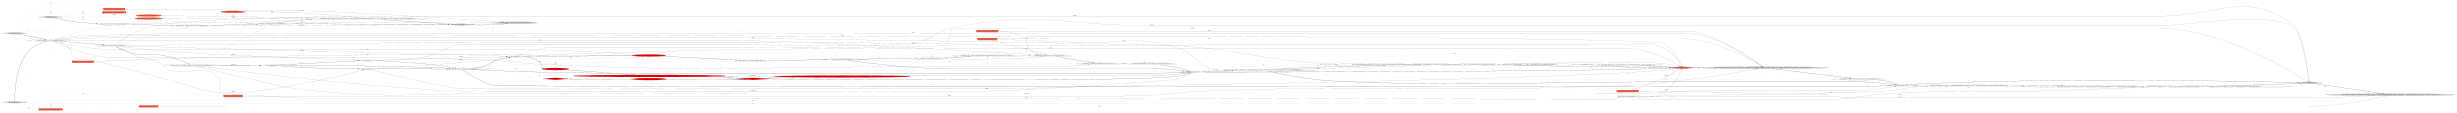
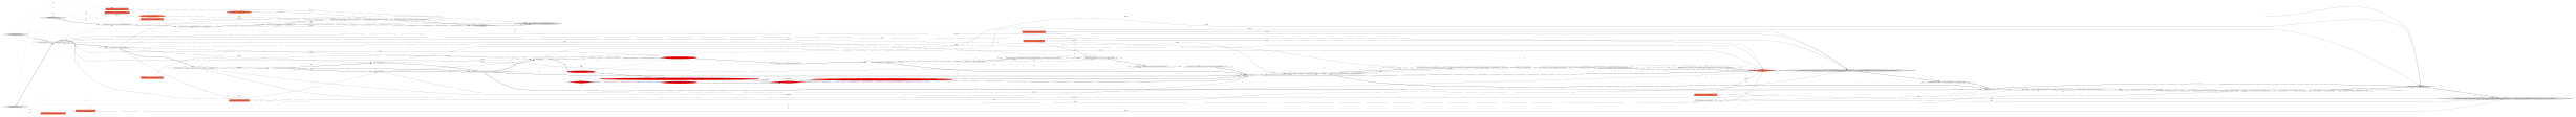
  digraph {
    fontname=Roboto
    rankdir=LR
    node [fillcolor=white fontname=Roboto shape=ellipse style=filled]
    edge [fontname=Roboto style=bold]
    n1 [label="int totalProps = command.getProperties().size()@@@4@@@['1', '1', '0']"]
    n2 [label="boolean hasComment = command.getProperty(\"comment\") != null@@@4@@@['0', '0', '1']"]
    n3 [label="totalProps--@@@8@@@['1', '1', '0']"]
    n4 [label="totalProps--@@@6@@@['0', '1', '0']"]
    n5 [label="totalProps--@@@6@@@['1', '0', '0']"]
    n6 [fillcolor=lightgray label="totalProps > 0@@@32@@@['1', '0', '0']" shape=diamond]
    n7 [fillcolor=tomato label="totalProps > 0@@@23@@@['1', '1', '0']" shape=diamond]
    n8 [label="boolean hasComment = command.getProperty(DBConstants.PROP_ID_DESCRIPTION) != null@@@5@@@['1', '1', '0']"]
    n9 [label="!hasComment || command.getProperties().size() > 1@@@5@@@['0', '0', '1']" shape=diamond]
    n10 [fillcolor=lightgray label="hasComment@@@8@@@['0', '0', '1']" shape=diamond]
    n11 [fillcolor=red label="String oldConstraintName = null@@@9@@@['1', '0', '0']"]
    n12 [fillcolor=red label="addDropConstraintAction(actionList,column)@@@9@@@['0', '1', '0']"]
    n13 [label="column.isPersisted() && command.hasProperty(\"defaultValue\")@@@7@@@['1', '1', '0']" shape=diamond]
    n14 [fillcolor=lightgray label="actionList.add(new SQLDatabasePersistAction(\"Modify column\",\"ALTER TABLE \" + column.getTable().getFullyQualifiedName(DBPEvaluationContext.DDL) + \" ALTER COLUMN \" + getNestedDeclaration(monitor,column.getTable(),command,options)))@@@33@@@['1', '0', '0']"]
    n15 [fillcolor=lightgray label="actionList.add(new SQLDatabasePersistAction(\"Modify column\",\"ALTER TABLE \" + column.getTable().getFullyQualifiedName(DBPEvaluationContext.DDL) + \" ALTER COLUMN \" + getNestedDeclaration(monitor,column.getTable(),command,options)))@@@24@@@['1', '1', '0']"]
    n16 [label="hasComment@@@19@@@['1', '1', '0']" shape=diamond]
    n17 [label="hasComment@@@6@@@['1', '1', '0']" shape=diamond]
    n18 [label="hasComment@@@28@@@['1', '0', '0']" shape=diamond]
    n19 [label="actionList.add(new SQLDatabasePersistAction(\"Modify column\",\"ALTER TABLE \" + column.getTable().getFullyQualifiedName(DBPEvaluationContext.DDL) + \" MODIFY \" + getNestedDeclaration(monitor,column.getTable(),command,options)))@@@6@@@['0', '0', '1']"]
    n20 [fillcolor=lightgray label="addColumnCommentAction(actionList,column,column.getTable())@@@9@@@['0', '0', '1']"]
    n21 [fillcolor=red label="actionList.add(new SQLDatabasePersistAction(\"Drop default constraint\",\"ALTER TABLE \" + column.getTable().getFullyQualifiedName(DBPEvaluationContext.DDL) + \" DROP CONSTRAINT \" + DBUtils.getQuotedIdentifier(column.getDataSource(),oldConstraintName)))@@@17@@@['1', '0', '0']"]
    n22 [label="actionList.add(new SQLDatabasePersistAction(\"Add column comment\",\"EXEC \" + SQLServerUtils.getSystemTableName(column.getTable().getDatabase(),isUpdate? \"sp_updateextendedproperty\": \"sp_addextendedproperty\") + \" 'MS_Description', \" + SQLUtils.quoteString(column,column.getDescription()) + \",\" + \" 'schema', \" + SQLUtils.quoteString(column,column.getTable().getSchema().getName()) + \",\" + \" 'table', \" + SQLUtils.quoteString(column,column.getTable().getName()) + \",\" + \" 'column', \" + SQLUtils.quoteString(column,column.getName())))@@@21@@@['1', '1', '0']"]
    n23 [label="boolean isUpdate = SQLServerUtils.isCommentSet(monitor,column.getTable().getDatabase(),SQLServerObjectClass.OBJECT_OR_COLUMN,column.getTable().getObjectId(),column.getObjectId())@@@20@@@['1', '1', '0']"]
    n24 [label="final OracleTableColumn column = command.getObject()@@@3@@@['0', '0', '1']"]
    n25 [label="sql.append(\"ALTER TABLE \").append(column.getTable().getFullyQualifiedName(DBPEvaluationContext.DDL)).append(\" ADD \")@@@22@@@['1', '0', '0']"]
    n26 [fillcolor=red label="oldConstraintName = JDBCUtils.queryString(session,\"SELECT name FROM \" + SQLServerUtils.getSystemTableName(column.getTable().getDatabase(),\"DEFAULT_CONSTRAINTS\") + \" WHERE PARENT_OBJECT_ID = ? AND PARENT_COLUMN_ID = ?\",column.getTable().getObjectId(),column.getObjectId())@@@11@@@['1', '0', '0']"]
    n27 [label="String defaultValue = column.getDefaultValue()@@@10@@@['0', '1', '0']"]
    n28 [fillcolor=red label="oldConstraintName != null@@@16@@@['1', '0', '0']" shape=diamond]
    n29 [label="!CommonUtils.isEmpty(defaultValue)@@@11@@@['0', '1', '0']" shape=diamond]
    n30 [label="DBRProgressMonitor monitor@@@2@@@['1', '0', '0']" shape=box]
    n31 [label="boolean isUpdate = SQLServerUtils.isCommentSet(monitor,column.getTable().getDatabase(),SQLServerObjectClass.OBJECT_OR_COLUMN,column.getTable().getObjectId(),column.getObjectId())@@@29@@@['1', '0', '0']"]
    n32 [label="actionList.add(new SQLDatabasePersistAction(\"Add column comment\",\"EXEC \" + SQLServerUtils.getSystemTableName(column.getTable().getDatabase(),isUpdate? \"sp_updateextendedproperty\": \"sp_addextendedproperty\") + \" 'MS_Description', \" + SQLUtils.quoteString(column,column.getDescription()) + \",\" + \" 'schema', \" + SQLUtils.quoteString(column,column.getTable().getSchema().getName()) + \",\" + \" 'table', \" + SQLUtils.quoteString(column,column.getTable().getName()) + \",\" + \" 'column', \" + SQLUtils.quoteString(column,column.getName())))@@@30@@@['1', '0', '0']"]
    n33 [fillcolor=red label="Exception e@@@13@@@['1', '0', '0']" shape=diamond]
    n34 [fillcolor=red label="log.error(\"Error reading default constraints\",e)@@@14@@@['1', '0', '0']"]
    n35 [label="StringBuilder sql = new StringBuilder()@@@12@@@['0', '1', '0']"]
    n36 [label="DefaultModifier.appendModifier(monitor,column,sql,command)@@@14@@@['0', '1', '0']"]
    n37 [label="actionList.add(new SQLDatabasePersistAction(\"Alter default value\",sql.toString()))@@@16@@@['0', '1', '0']"]
    n38 [label="sql.append(\"ALTER TABLE \").append(column.getTable().getFullyQualifiedName(DBPEvaluationContext.DDL)).append(\" ADD \")@@@13@@@['0', '1', '0']"]
    n39 [label="sql.append(\" FOR \").append(DBUtils.getQuotedIdentifier(column))@@@15@@@['0', '1', '0']"]
    n40 [fillcolor=tomato label="List<DBEPersistAction> actionList@@@2@@@['0', '1', '0']" shape=box]
    n41 [fillcolor=tomato label="Map<String,Object> options@@@2@@@['1', '0', '0']" shape=box]
    n42 [fillcolor=tomato label="ObjectChangeCommand command@@@2@@@['1', '0', '0']" shape=box]
    n43 [fillcolor=lightgray label="addObjectModifyActions['1', '0', '0']" shape=diamond]
    n44 [fillcolor=tomato label="DBCExecutionContext executionContext@@@2@@@['1', '0', '0']" shape=box]
    n45 [label="final SQLServerTableColumn column = command.getObject()@@@3@@@['1', '1', '0']"]
    n46 [fillcolor=tomato label="List<DBEPersistAction> actionList@@@2@@@['1', '1', '1']" shape=box]
    n47 [fillcolor=tomato label="DBRProgressMonitor monitor@@@2@@@['0', '1', '0']" shape=box]
    n48 [label="actionList.add(new SQLDatabasePersistAction(\"Alter default value\",sql.toString()))@@@25@@@['1', '0', '0']"]
-   n49 [fillcolor=tomato label="ObjectChangeCommand command@@@2@@@['0', '0', '1']"]
+   n49 [fillcolor=tomato label="ObjectChangeCommand command@@@2@@@['0', '0', '1']" shape=box]
    n50 [fillcolor=tomato label="Map<String,Object> options@@@2@@@['0', '0', '1']"]
    n51 [fillcolor=tomato label="Map<String,Object> options@@@2@@@['0', '1', '0']" shape=box]
    n52 [fillcolor=tomato label="DBCExecutionContext executionContext@@@2@@@['0', '0', '1']" shape=box]
    n53 [fillcolor=lightgray label="addObjectModifyActions['0', '0', '1']" shape=diamond]
    n54 [fillcolor=tomato label="DBRProgressMonitor monitor@@@2@@@['0', '0', '1']"]
    n55 [fillcolor=tomato label="ObjectChangeCommand command@@@2@@@['0', '1', '0']" shape=box]
    n56 [fillcolor=lightgray label="addObjectModifyActions['0', '1', '0']" shape=diamond]
    n1 -> n2 [label=0 style=dashed]
    n1 -> n3 [label=totalProps style=solid]
    n1 -> n4 [label=totalProps style=solid]
    n1 -> n5 [label=totalProps style=solid]
    n1 -> n6 [label=totalProps style=solid]
    n1 -> n7 [label=totalProps style=solid]
    n1 -> n8
    n2 -> n9
    n2 -> n10 [label=hasComment style=solid]
    n3 -> n6 [label=totalProps style=solid]
-   n7 -> n3 [label=totalProps style=solid]
+   n3 -> n7 [label=totalProps style=solid]
    n3 -> n11
    n3 -> n12
    n4 -> n3 [label=totalProps style=solid]
    n4 -> n7 [label=totalProps style=solid]
    n4 -> n13
    n5 -> n3 [label=totalProps style=solid]
    n5 -> n6 [label=totalProps style=solid]
    n5 -> n13
    n6 -> n14 [label=true style=dotted]
    n6 -> n14
    n7 -> n15 [label=true style=dotted]
    n7 -> n15
    n8 -> n9 [label=0 style=dashed]
    n8 -> n16 [label=hasComment style=solid]
    n8 -> n17 [label=hasComment style=solid]
    n8 -> n17
    n8 -> n18 [label=hasComment style=solid]
    n9 -> n10
    n9 -> n19 [label=true style=dotted]
    n9 -> n19
    n10 -> n20
    n10 -> n20 [label=true style=dotted]
    n11 -> n12 [label=0 style=dashed]
    n11 -> n26
    n12 -> n27
    n13 -> n3
    n13 -> n3 [label=true style=dotted]
    n13 -> n11 [label=true style=dotted]
    n13 -> n12 [label=true style=dotted]
    n13 -> n16 [label=true style=dotted]
    n13 -> n16
    n13 -> n18
    n13 -> n23 [label=true style=dotted]
    n13 -> n26 [label=true style=dotted]
    n13 -> n27 [label=true style=dotted]
    n13 -> n28 [label=true style=dotted]
    n13 -> n29 [label=true style=dotted]
    n15 -> n48
    n16 -> n7
    n16 -> n22 [label=true style=dotted]
    n16 -> n23 [label=true style=dotted]
    n16 -> n23
    n17 -> n4 [label=true style=dotted]
    n17 -> n4
    n17 -> n5 [label=true style=dotted]
    n17 -> n5
    n17 -> n13
    n18 -> n6
    n18 -> n31
    n18 -> n31 [label=true style=dotted]
    n18 -> n32 [label=true style=dotted]
    n19 -> n10
    n21 -> n16
    n22 -> n7 [label=sql style=solid]
    n22 -> n7
    n22 -> n25
    n23 -> n7 [label=true style=dotted]
    n23 -> n15 [label=true style=dotted]
    n23 -> n18
    n23 -> n22 [label=true style=dotted]
    n23 -> n22
    n23 -> n22 [label=isUpdate style=solid]
    n23 -> n25 [label=true style=dotted]
    n23 -> n48 [label=true style=dotted]
    n24 -> n2
    n24 -> n20 [label=column style=solid]
    n25 -> n7
    n26 -> n21 [label=oldConstraintName style=solid]
    n26 -> n28
    n26 -> n28 [label=oldConstraintName style=solid]
    n27 -> n29
    n28 -> n16
    n28 -> n21 [label=true style=dotted]
    n28 -> n21
    n29 -> n16
    n29 -> n35 [label=true style=dotted]
    n29 -> n35
    n29 -> n36 [label=true style=dotted]
    n29 -> n37 [label=true style=dotted]
    n29 -> n38 [label=true style=dotted]
    n29 -> n39 [label=true style=dotted]
    n30 -> n7 [label=monitor style=solid]
    n30 -> n14 [label=monitor style=solid]
    n30 -> n31 [label=monitor style=solid]
    n31 -> n32 [label=isUpdate style=solid]
    n31 -> n32
    n32 -> n6
    n33 -> n34 [label=true style=dotted]
    n33 -> n34
    n34 -> n28
    n35 -> n36 [label=sql style=solid]
    n35 -> n38
    n36 -> n39
    n37 -> n16
    n38 -> n36
    n39 -> n37
    n40 -> n12 [label=actionList style=solid]
    n41 -> n14 [label=options style=solid]
    n42 -> n7 [label=command style=solid]
    n42 -> n14 [label=command style=solid]
    n43 -> n30 [label=true style=dotted]
    n43 -> n41 [label=true style=dotted]
    n43 -> n42 [label=true style=dotted]
    n43 -> n44 [label=true style=dotted]
    n43 -> n45
    n43 -> n46 [label=true style=dotted]
    n45 -> n1
    n45 -> n7 [label=column style=solid]
    n45 -> n12 [label=column style=solid]
    n45 -> n15 [label=column style=solid]
    n45 -> n22 [label=column style=solid]
    n45 -> n24 [label=0 style=dashed]
    n45 -> n32 [label=column style=solid]
    n45 -> n36 [label=column style=solid]
    n45 -> n39 [label=column style=solid]
    n46 -> n20 [label=actionList style=solid]
    n47 -> n15 [label=monitor style=solid]
    n47 -> n23 [label=monitor style=solid]
    n47 -> n36 [label=monitor style=solid]
    n48 -> n18
    n49 -> n19 [label=command style=solid]
    n50 -> n19 [label=options style=solid]
    n51 -> n15 [label=options style=solid]
    n53 -> n24
    n53 -> n46 [label=true style=dotted]
    n53 -> n49 [label=true style=dotted]
    n53 -> n50 [label=isUpdate style=dotted]
    n53 -> n52 [label=true style=dotted]
    n53 -> n54 [label=true style=dotted]
    n54 -> n19 [label=monitor style=solid]
    n55 -> n15 [label=command style=solid]
    n55 -> n36 [label=command style=solid]
    n56 -> n40 [label=true style=dotted]
    n56 -> n45
    n56 -> n46 [label=true style=dotted]
    n56 -> n47 [label=true style=dotted]
    n56 -> n51 [label=true style=dotted]
    n56 -> n55 [label=true style=dotted]
  }
